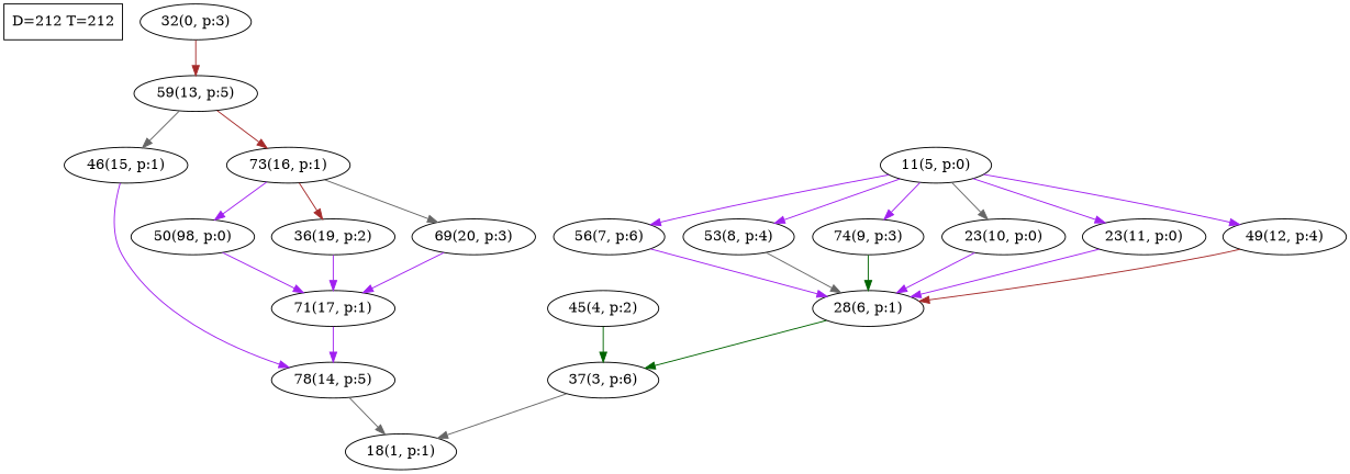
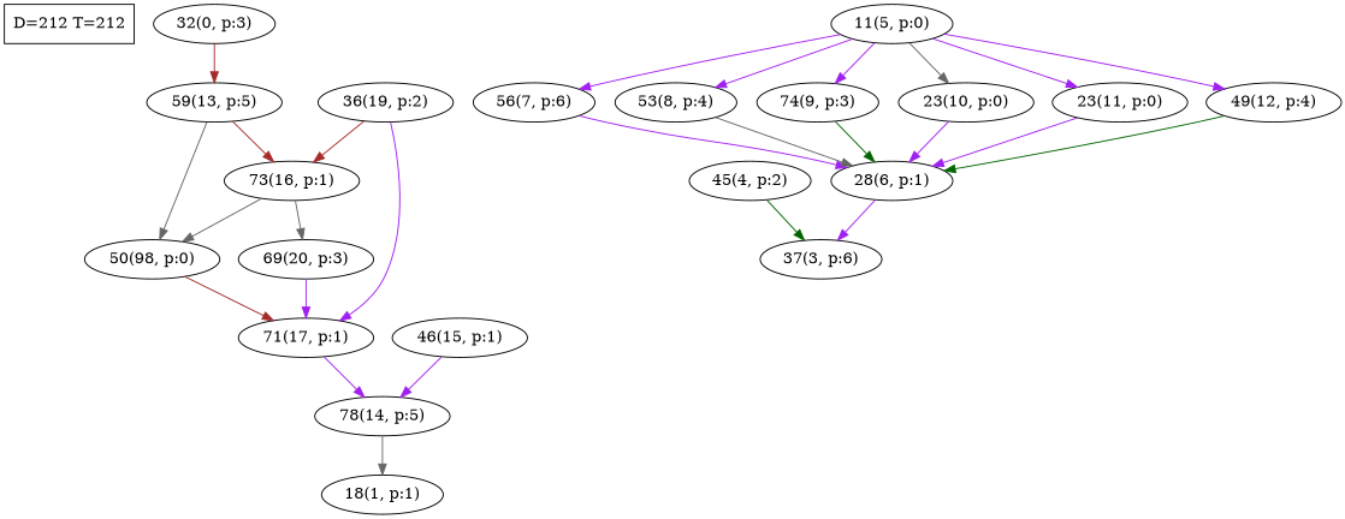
  digraph {
    edge [color=purple]
    n1 [label="D=212 T=212" shape=box]
    n2 [label="32(0, p:3)"]
    n3 [label="59(13, p:5)"]
    n4 [label="46(15, p:1)"]
    n5 [label="73(16, p:1)"]
    n6 [label="18(1, p:1)"]
    n7 [label="45(4, p:2)"]
    n8 [label="37(3, p:6)"]
    n9 [label="11(5, p:0)"]
    n10 [label="56(7, p:6)"]
    n11 [label="53(8, p:4)"]
    n12 [label="74(9, p:3)"]
    n13 [label="23(10, p:0)"]
    n14 [label="23(11, p:0)"]
    n15 [label="49(12, p:4)"]
    n16 [label="28(6, p:1)"]
    n17 [label="78(14, p:5)"]
    n18 [label="50(98, p:0)"]
    n19 [label="36(19, p:2)"]
    n20 [label="69(20, p:3)"]
    n21 [label="71(17, p:1)"]
    n2 -> n3 [color=brown]
-   n3 -> n4 [color=gray40]
+   n3 -> n18 [color=gray40]
    n3 -> n5 [color=brown]
    n4 -> n17
-   n5 -> n18
-   n5 -> n19 [color=brown]
+   n5 -> n18 [color=gray40]
+   n19 -> n5 [color=brown]
    n5 -> n20 [color=gray40]
    n7 -> n8 [color=darkgreen]
-   n8 -> n6 [color=gray40]
    n9 -> n10
    n9 -> n11
    n9 -> n12
    n9 -> n13 [color=gray40]
    n9 -> n14
    n9 -> n15
    n10 -> n16
    n11 -> n16 [color=gray40]
    n12 -> n16 [color=darkgreen]
    n13 -> n16
    n14 -> n16
-   n15 -> n16 [color=brown]
-   n16 -> n8 [color=darkgreen]
+   n15 -> n16 [color=darkgreen]
+   n16 -> n8
    n17 -> n6 [color=gray40]
-   n18 -> n21
+   n18 -> n21 [color=brown]
    n19 -> n21
    n20 -> n21
    n21 -> n17
  }
